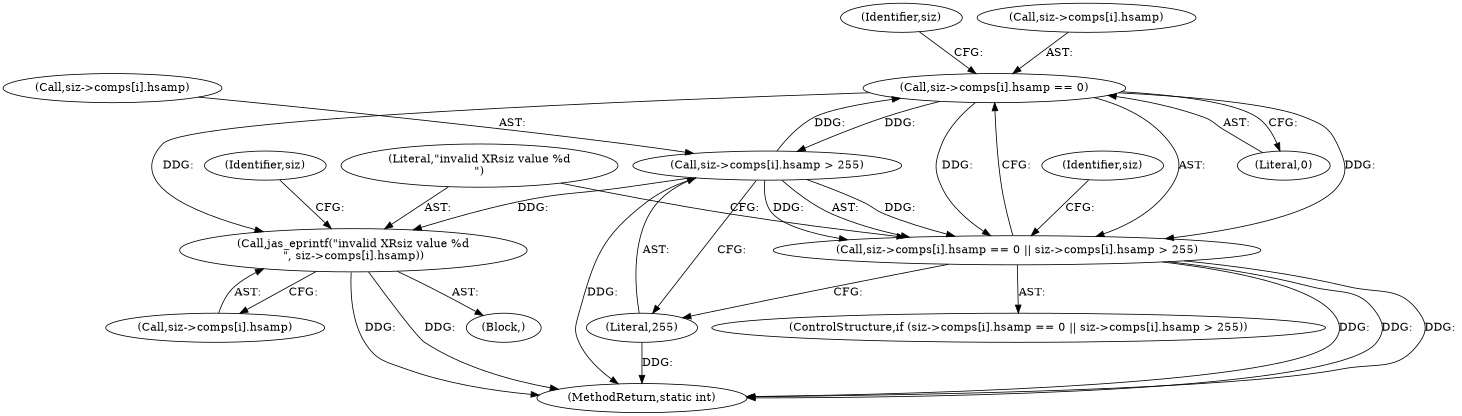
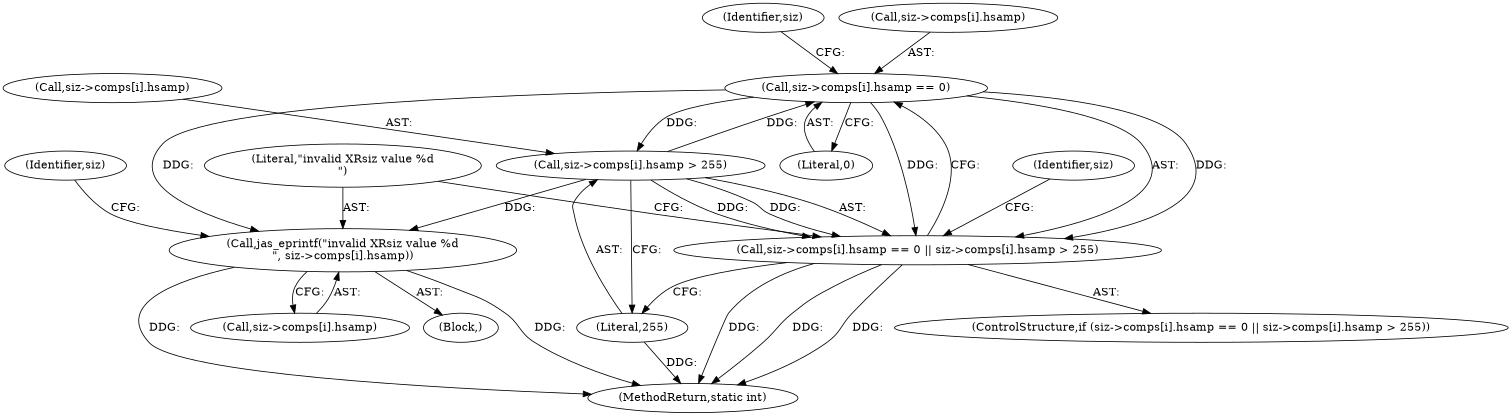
  digraph {
    n1 [label="(Call,siz->comps[i].hsamp == 0)"]
    n2 [label="(Call,siz->comps[i].hsamp > 255)"]
    n3 [label="(Call,siz->comps[i].hsamp == 0 || siz->comps[i].hsamp > 255)"]
    n4 [label="(Call,jas_eprintf(\"invalid XRsiz value %d\n\", siz->comps[i].hsamp))"]
    n5 [label="(Literal,0)"]
    n6 [label="(MethodReturn,static int)"]
    n7 [label="(Literal,255)"]
    n8 [label="(ControlStructure,if (siz->comps[i].hsamp == 0 || siz->comps[i].hsamp > 255))"]
    n9 [label="(Block,)"]
    n10 [label="(Call,siz->comps[i].hsamp)"]
    n11 [label="(Identifier,siz)"]
    n12 [label="(Literal,\"invalid XRsiz value %d\n\")"]
    n13 [label="(Identifier,siz)"]
    n14 [label="(Call,siz->comps[i].hsamp)"]
    n15 [label="(Identifier,siz)"]
    n16 [label="(Call,siz->comps[i].hsamp)"]
    n1 -> n2 [label="DDG: "]
    n1 -> n3 [label="AST: "]
    n1 -> n3 [label="DDG: "]
    n1 -> n3 [label="DDG: "]
    n1 -> n4 [label="DDG: "]
    n1 -> n5 [label="CFG: "]
    n2 -> n1 [label="DDG: "]
    n2 -> n3 [label="AST: "]
    n2 -> n3 [label="DDG: "]
    n2 -> n3 [label="DDG: "]
    n2 -> n4 [label="DDG: "]
-   n2 -> n6 [label="DDG: "]
    n2 -> n7 [label="CFG: "]
    n3 -> n1 [label="CFG: "]
    n3 -> n6 [label="DDG: "]
    n3 -> n6 [label="DDG: "]
    n3 -> n6 [label="DDG: "]
    n3 -> n7 [label="CFG: "]
    n3 -> n8 [label="AST: "]
    n4 -> n6 [label="DDG: "]
    n4 -> n6 [label="DDG: "]
    n4 -> n9 [label="AST: "]
    n4 -> n10 [label="CFG: "]
    n5 -> n1 [label="AST: "]
    n7 -> n2 [label="AST: "]
    n7 -> n6 [label="DDG: "]
    n10 -> n4 [label="AST: "]
    n11 -> n3 [label="CFG: "]
    n12 -> n3 [label="CFG: "]
    n12 -> n4 [label="AST: "]
    n13 -> n4 [label="CFG: "]
    n14 -> n2 [label="AST: "]
    n15 -> n1 [label="CFG: "]
    n16 -> n1 [label="AST: "]
  }
